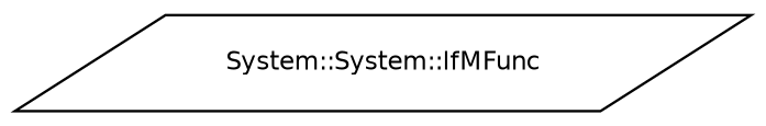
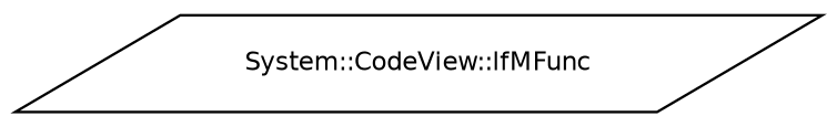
  digraph {
    rankdir=LR
-   n1 [color=black fillcolor=white fontname=Helvetica fontsize=10 height=0.2 label="System::System::lfMFunc" shape=parallelogram style=filled width=0.4]
+   n1 [color=black fillcolor=white fontname=Helvetica fontsize=10 height=0.2 label="System::CodeView::lfMFunc" shape=parallelogram style=filled width=0.4]
  }
